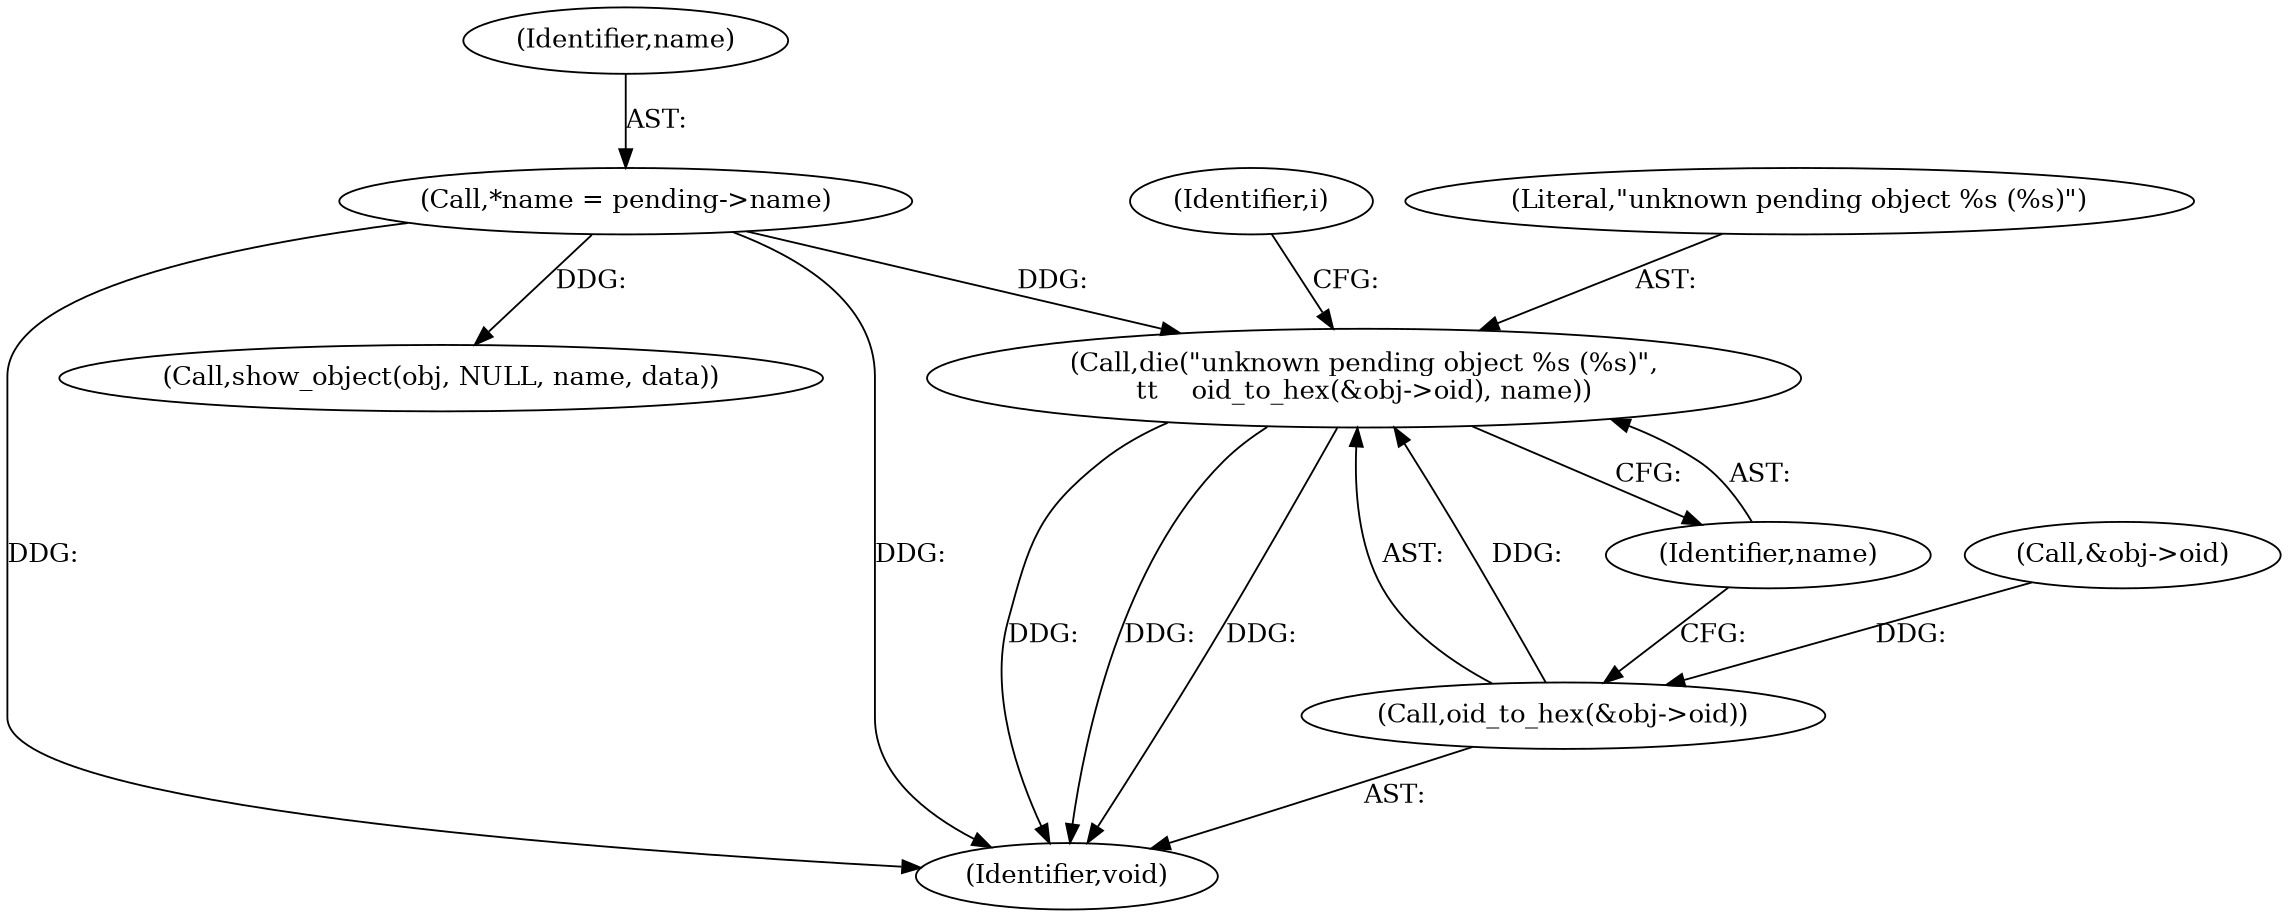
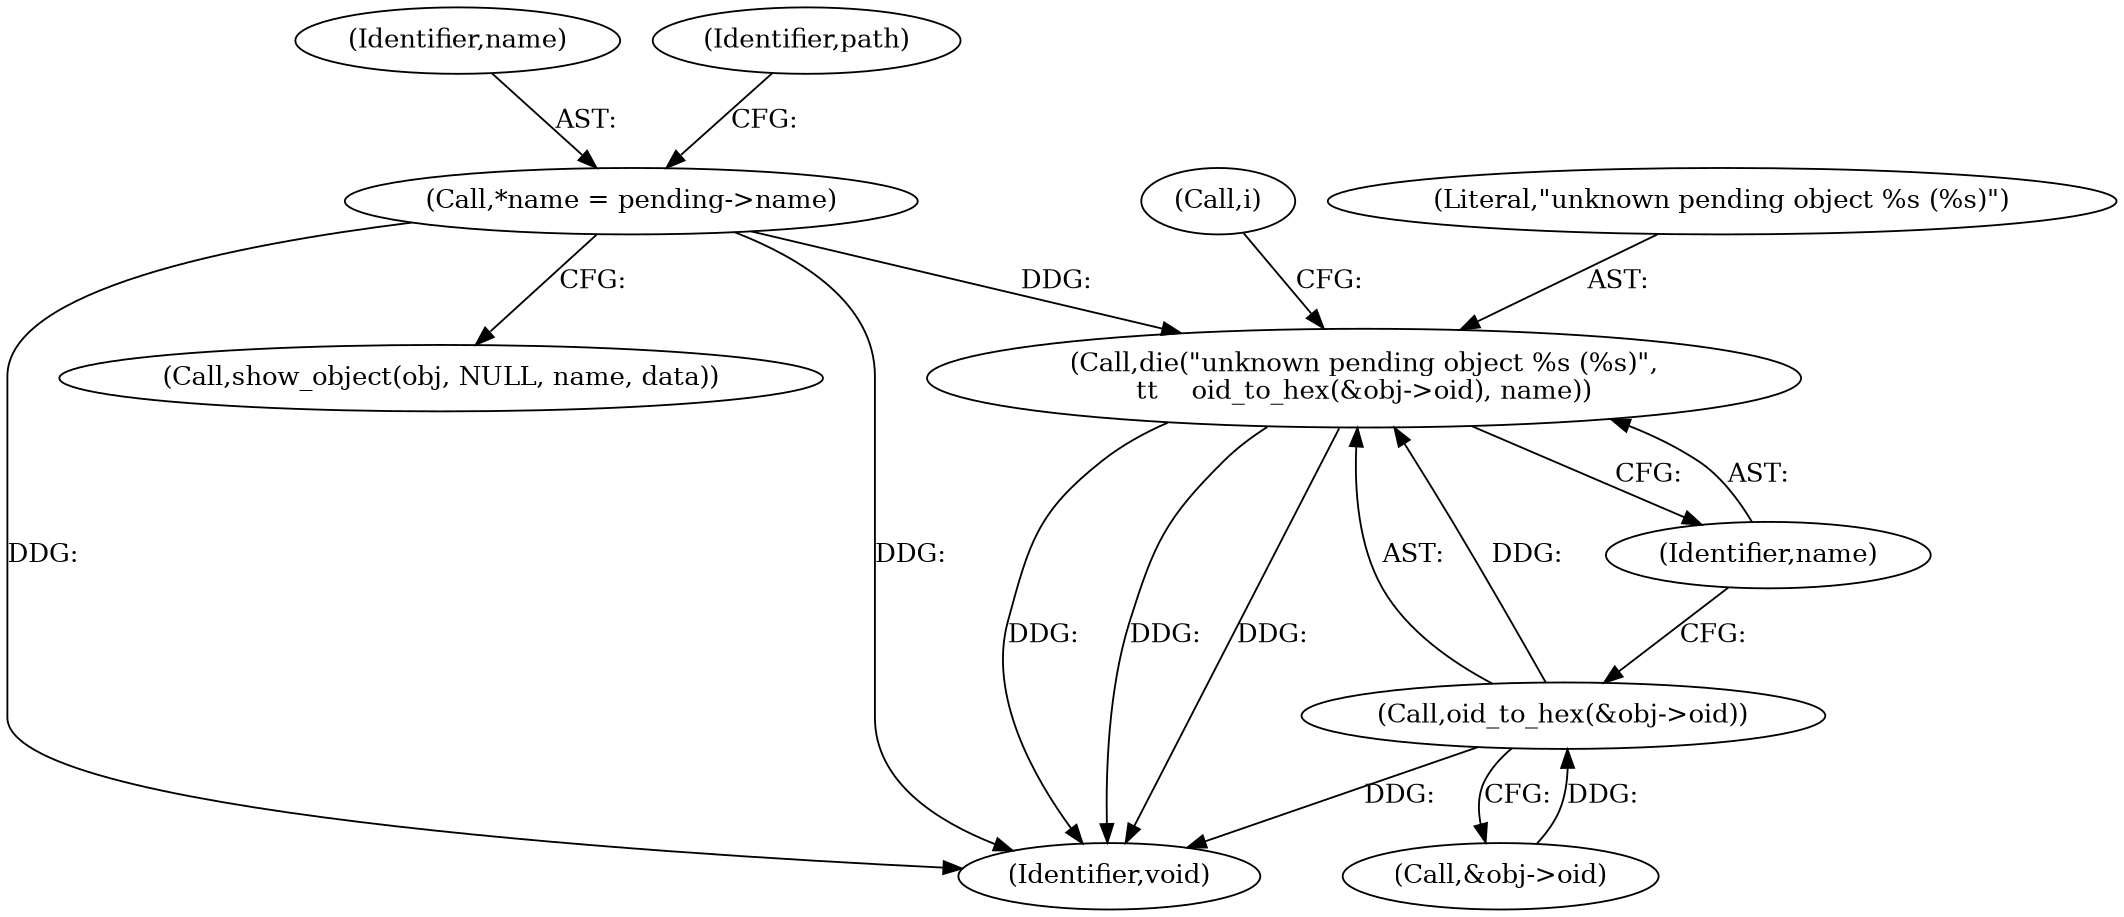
  digraph {
    n1 [label="(Call,die(\"unknown pending object %s (%s)\",\n\t\t    oid_to_hex(&obj->oid), name))"]
    n2 [label="(Identifier,name)"]
    n3 [label="(Identifier,void)"]
    n4 [label="(Call,oid_to_hex(&obj->oid))"]
    n5 [label="(Call,&obj->oid)"]
    n6 [label="(Call,*name = pending->name)"]
    n7 [label="(Call,show_object(obj, NULL, name, data))"]
    n8 [label="(Identifier,name)"]
-   n10 [label="(Identifier,i)"]
+   n9 [label="(Identifier,path)"]
+   n10 [label="(Call,i)"]
    n11 [label="(Literal,\"unknown pending object %s (%s)\")"]
    n1 -> n2 [label="CFG: "]
    n1 -> n3 [label="DDG: "]
    n1 -> n3 [label="DDG: "]
    n1 -> n3 [label="DDG: "]
    n2 -> n1 [label="AST: "]
    n2 -> n4 [label="CFG: "]
    n4 -> n1 [label="AST: "]
    n4 -> n1 [label="DDG: "]
-   n4 -> n3 [label="AST: "]
+   n4 -> n3 [label="DDG: "]
+   n4 -> n5 [label="CFG: "]
    n5 -> n4 [label="DDG: "]
    n6 -> n1 [label="DDG: "]
    n6 -> n3 [label="DDG: "]
    n6 -> n3 [label="DDG: "]
-   n6 -> n7 [label="DDG: "]
+   n6 -> n7 [label="CFG: "]
    n8 -> n6 [label="AST: "]
+   n9 -> n6 [label="CFG: "]
    n10 -> n1 [label="CFG: "]
    n11 -> n1 [label="AST: "]
  }
